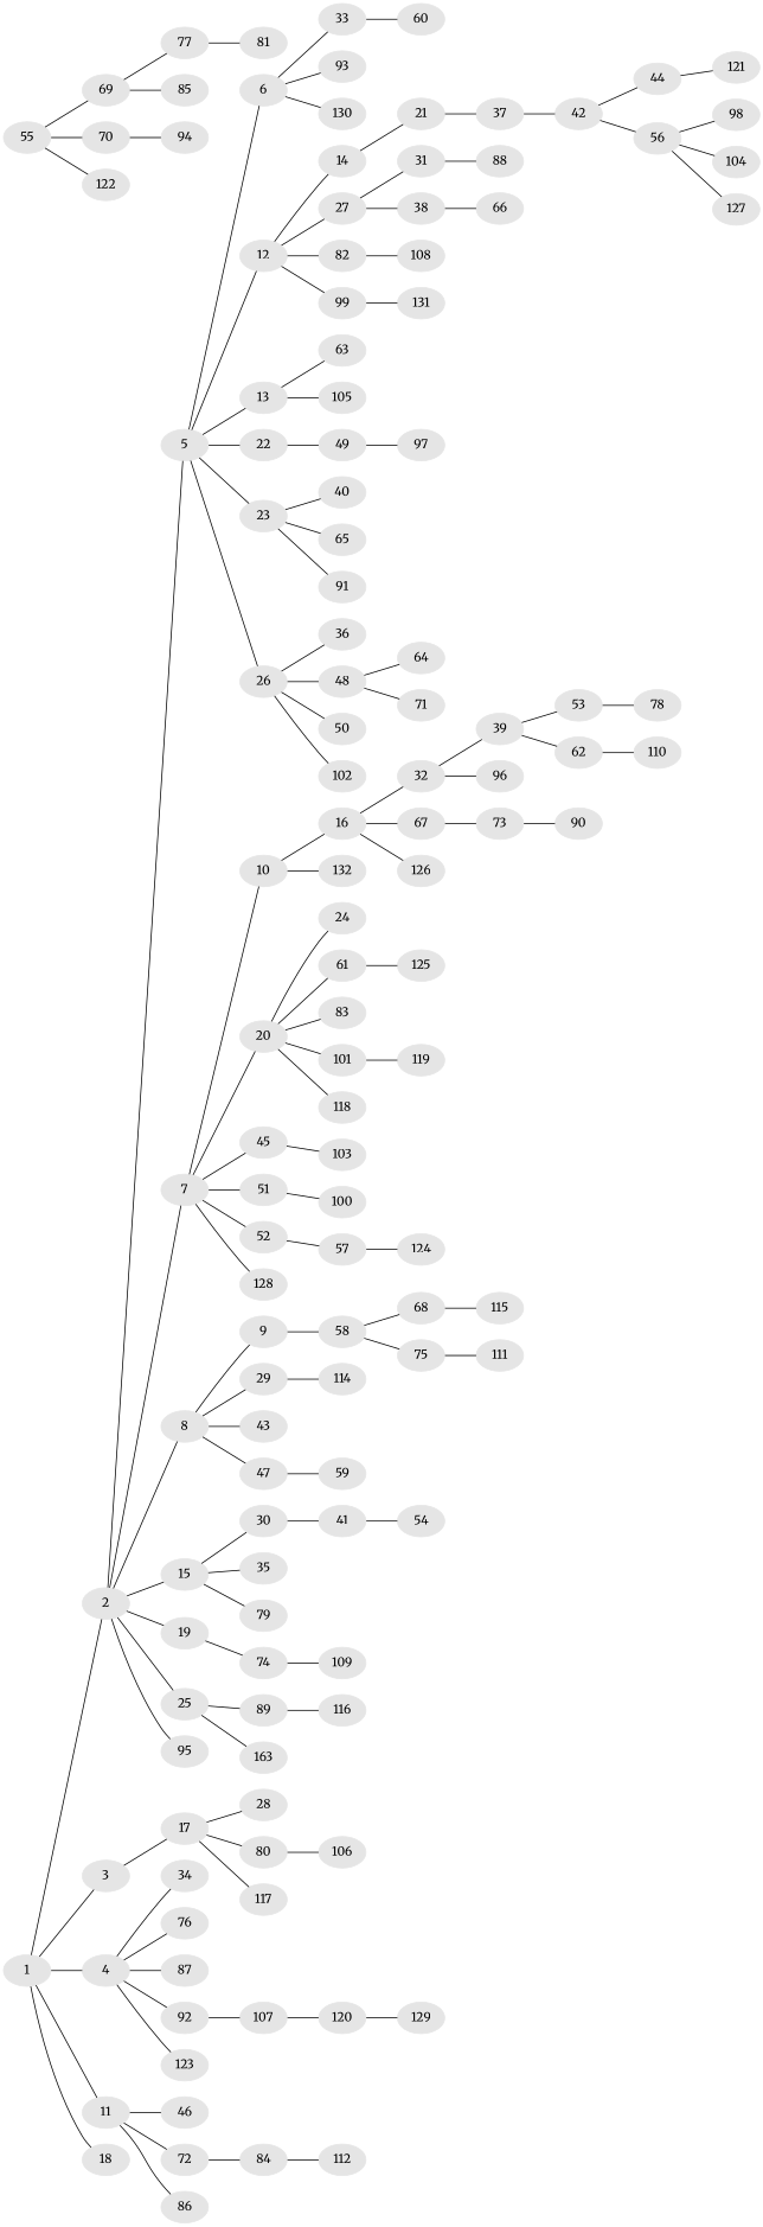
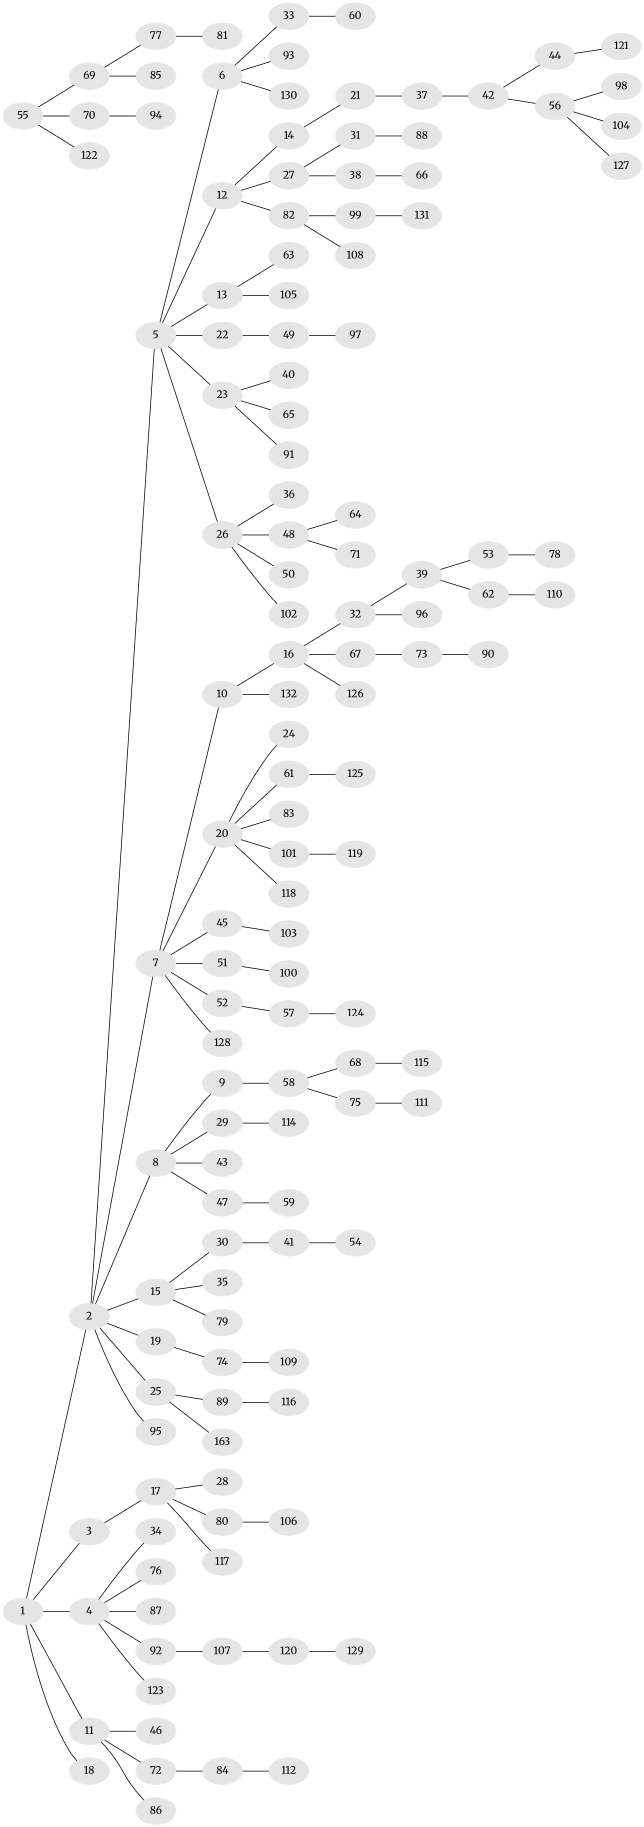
  graph {
    fontname=Merriweather
    rankdir=LR
    node [color=gray90 fontname=Merriweather style=filled]
    edge [fontname=Merriweather]
    1
    2
    3
    4
    11
    18
    5
    7
    8
    15
    19
    25
    95
    17
    34
    76
    87
    92
    123
    46
    72
    86
    6
    12
    13
    22
    23
    26
    10
    20
    45
    51
    52
    128
    9
    29
    43
    47
    30
    35
    79
    74
    89
    n44 [label=163]
    28
    80
    117
    107
    33
    93
    130
    14
    27
    82
    63
    105
    49
    40
    65
    91
    36
    48
    50
    102
    60
    16
    132
    24
    61
    83
    101
    118
    103
    100
    57
    58
    114
    59
    68
    75
    32
    67
    126
    55
    69
    70
    122
    84
    21
    31
    38
    99
    108
    37
    41
    39
    96
    73
    106
    109
    125
    119
    42
    97
    116
    64
    71
    88
    66
    54
    53
    62
    44
    56
    78
    110
    121
    98
    104
    127
    124
    77
    85
    94
    115
    111
    90
    81
    112
    131
    120
    129
    1 -- 2
    1 -- 3
    1 -- 4
    1 -- 11
    1 -- 18
    2 -- 5
    2 -- 7
    2 -- 8
    2 -- 15
    2 -- 19
    2 -- 25
    2 -- 95
    3 -- 17
    4 -- 34
    4 -- 76
    4 -- 87
    4 -- 92
    4 -- 123
    11 -- 46
    11 -- 72
    11 -- 86
    5 -- 6
    5 -- 12
    5 -- 13
    5 -- 22
    5 -- 23
    5 -- 26
    7 -- 10
    7 -- 20
    7 -- 45
    7 -- 51
    7 -- 52
    7 -- 128
    8 -- 9
    8 -- 29
    8 -- 43
    8 -- 47
    15 -- 30
    15 -- 35
    15 -- 79
    19 -- 74
    25 -- 89
    25 -- n44
    17 -- 28
    17 -- 80
    17 -- 117
    92 -- 107
    72 -- 84
    6 -- 33
    6 -- 93
    6 -- 130
    12 -- 14
    12 -- 27
    12 -- 82
    13 -- 63
    13 -- 105
    22 -- 49
    23 -- 40
    23 -- 65
    23 -- 91
    26 -- 36
    26 -- 48
    26 -- 50
    26 -- 102
    10 -- 16
    10 -- 132
    20 -- 24
    20 -- 61
    20 -- 83
    20 -- 101
    20 -- 118
    45 -- 103
    51 -- 100
    52 -- 57
    9 -- 58
    29 -- 114
    47 -- 59
    30 -- 41
    74 -- 109
    89 -- 116
    80 -- 106
    107 -- 120
    33 -- 60
    14 -- 21
    27 -- 31
    27 -- 38
-   12 -- 99
+   82 -- 99
    82 -- 108
    49 -- 97
    48 -- 64
    48 -- 71
    16 -- 32
    16 -- 67
    16 -- 126
    61 -- 125
    101 -- 119
    57 -- 124
    58 -- 68
    58 -- 75
    68 -- 115
    75 -- 111
    32 -- 39
    32 -- 96
    67 -- 73
    55 -- 69
    55 -- 70
    55 -- 122
    69 -- 77
    69 -- 85
    70 -- 94
    84 -- 112
    21 -- 37
    31 -- 88
    38 -- 66
    99 -- 131
    37 -- 42
    41 -- 54
    39 -- 53
    39 -- 62
    73 -- 90
    42 -- 44
    42 -- 56
    53 -- 78
    62 -- 110
    44 -- 121
    56 -- 98
    56 -- 104
    56 -- 127
    77 -- 81
    120 -- 129
  }
